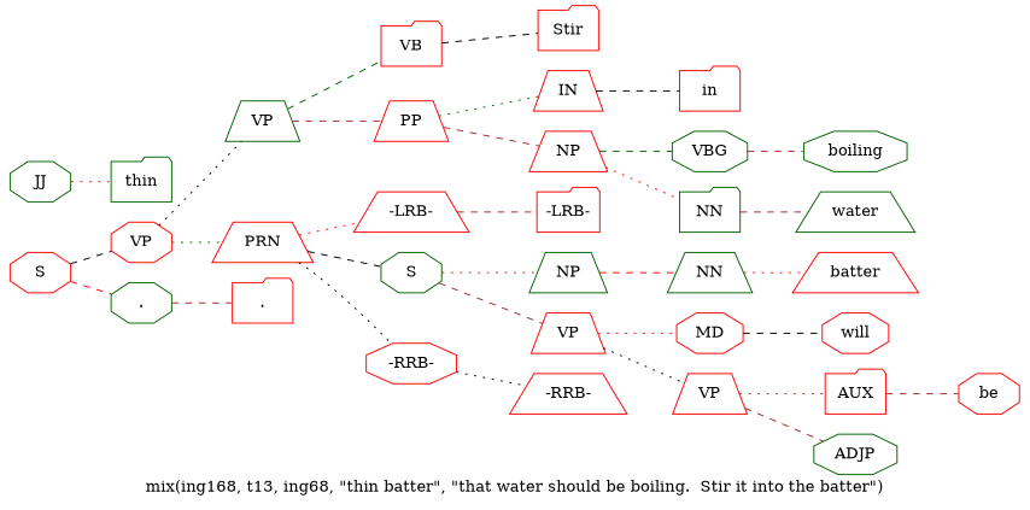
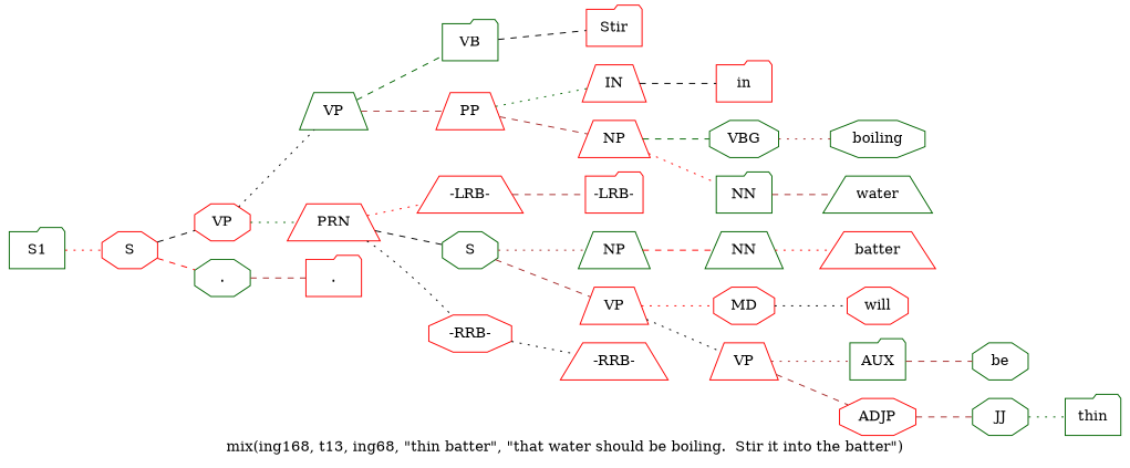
  graph {
    label="mix(ing168, t13, ing68, \"thin batter\", \"that water should be boiling.  Stir it into the batter\")"
    rankdir=LR
    node [color=red shape=trapezium]
    edge [color=brown style=dashed]
+   n1 [color=darkgreen label=S1 shape=folder]
    n2 [label=S shape=octagon]
    n3 [label=VP shape=octagon]
    n4 [color=darkgreen label="." shape=octagon]
    n5 [color=darkgreen label=VP]
    n6 [label=PRN]
    n7 [label="." shape=folder]
-   n8 [label=VB shape=folder]
+   n8 [color=darkgreen label=VB shape=folder]
    n9 [label=PP]
    n10 [label="-LRB-"]
    n11 [color=darkgreen label=S shape=octagon]
    n12 [label="-RRB-" shape=octagon]
    n13 [label=Stir shape=folder]
    n14 [label=IN]
    n15 [label=NP]
    n16 [label=in shape=folder]
    n17 [color=darkgreen label=VBG shape=octagon]
    n18 [color=darkgreen label=NN shape=folder]
    n19 [color=darkgreen label=boiling shape=octagon]
    n20 [color=darkgreen label=water]
    n21 [label="-LRB-" shape=folder]
    n22 [color=darkgreen label=NP]
    n23 [label=VP]
    n24 [label="-RRB-"]
    n25 [color=darkgreen label=NN]
    n26 [label=MD shape=octagon]
    n27 [label=VP]
    n28 [label=batter]
    n29 [label=will shape=octagon]
-   n30 [label=AUX shape=folder]
-   n31 [color=darkgreen label=ADJP shape=octagon]
-   n32 [label=be shape=octagon]
+   n30 [color=darkgreen label=AUX shape=folder]
+   n31 [label=ADJP shape=octagon]
+   n32 [color=darkgreen label=be shape=octagon]
    n33 [color=darkgreen label=JJ shape=octagon]
    n34 [color=darkgreen label=thin shape=folder]
+   n1 -- n2 [color=red style=dotted]
    n2 -- n3 [color=black]
    n2 -- n4 [color=red]
    n3 -- n5 [color=black style=dotted]
    n3 -- n6 [color=darkgreen style=dotted]
    n4 -- n7
    n5 -- n8 [color=darkgreen]
    n5 -- n9
    n6 -- n10 [color=red style=dotted]
    n6 -- n11 [color=black]
    n6 -- n12 [color=black style=dotted]
    n8 -- n13 [color=black]
    n9 -- n14 [color=darkgreen style=dotted]
    n9 -- n15
    n10 -- n21
    n11 -- n22 [style=dotted]
    n11 -- n23
    n12 -- n24 [color=black style=dotted]
    n14 -- n16 [color=black]
    n15 -- n17 [color=darkgreen]
    n15 -- n18 [color=red style=dotted]
-   n17 -- n19
+   n17 -- n19 [style=dotted]
    n18 -- n20
    n22 -- n25 [color=red]
    n23 -- n26 [color=red style=dotted]
    n23 -- n27 [color=black style=dotted]
    n25 -- n28 [color=red style=dotted]
-   n26 -- n29 [color=black]
+   n26 -- n29 [color=black style=dotted]
    n27 -- n30 [style=dotted]
    n27 -- n31
    n30 -- n32
-   n33 -- n34 [color=red style=dotted]
+   n31 -- n33
+   n33 -- n34 [color=darkgreen style=dotted]
  }
